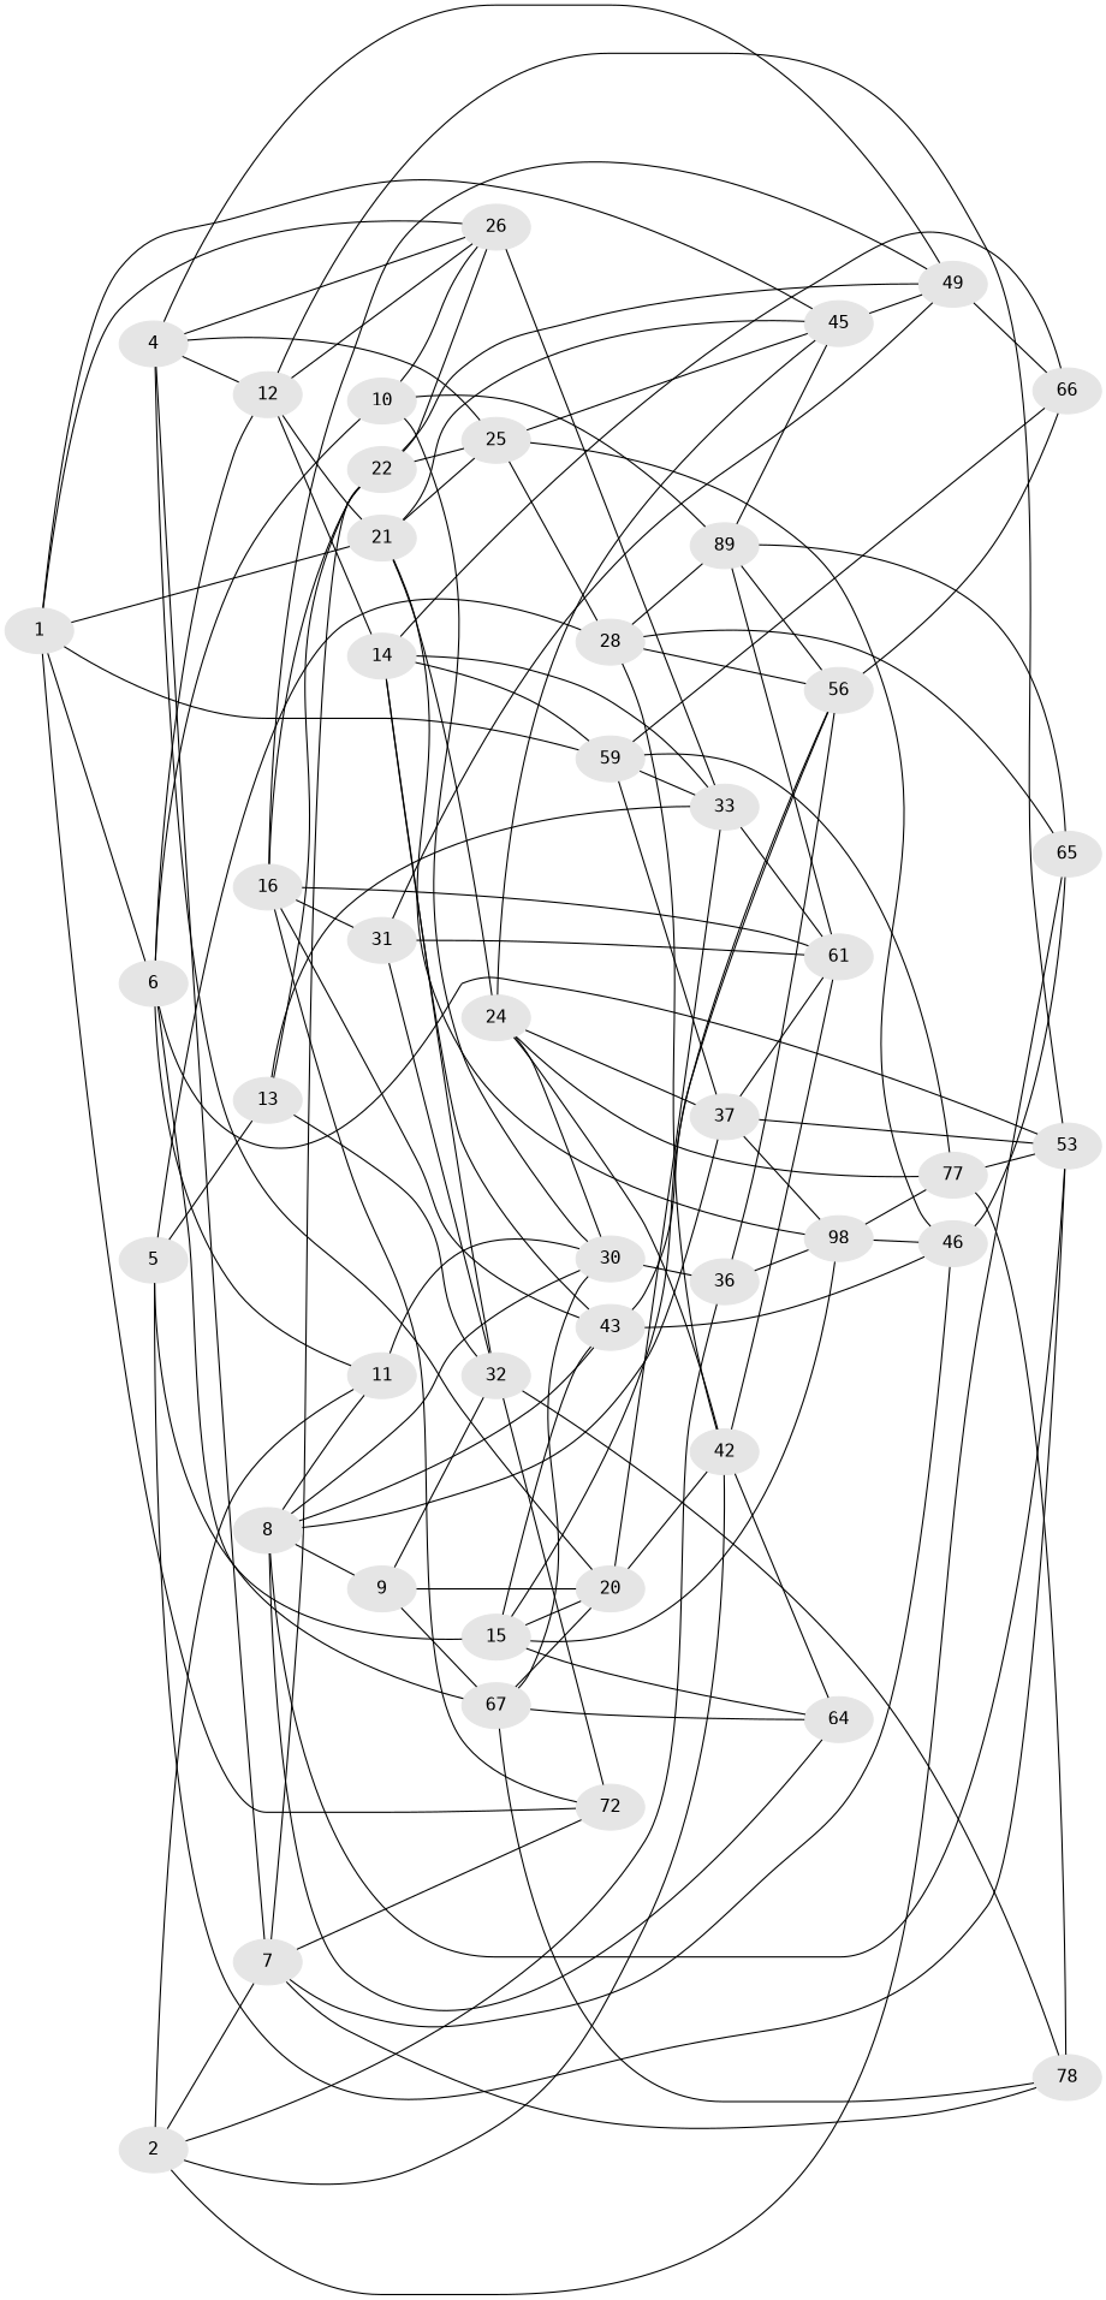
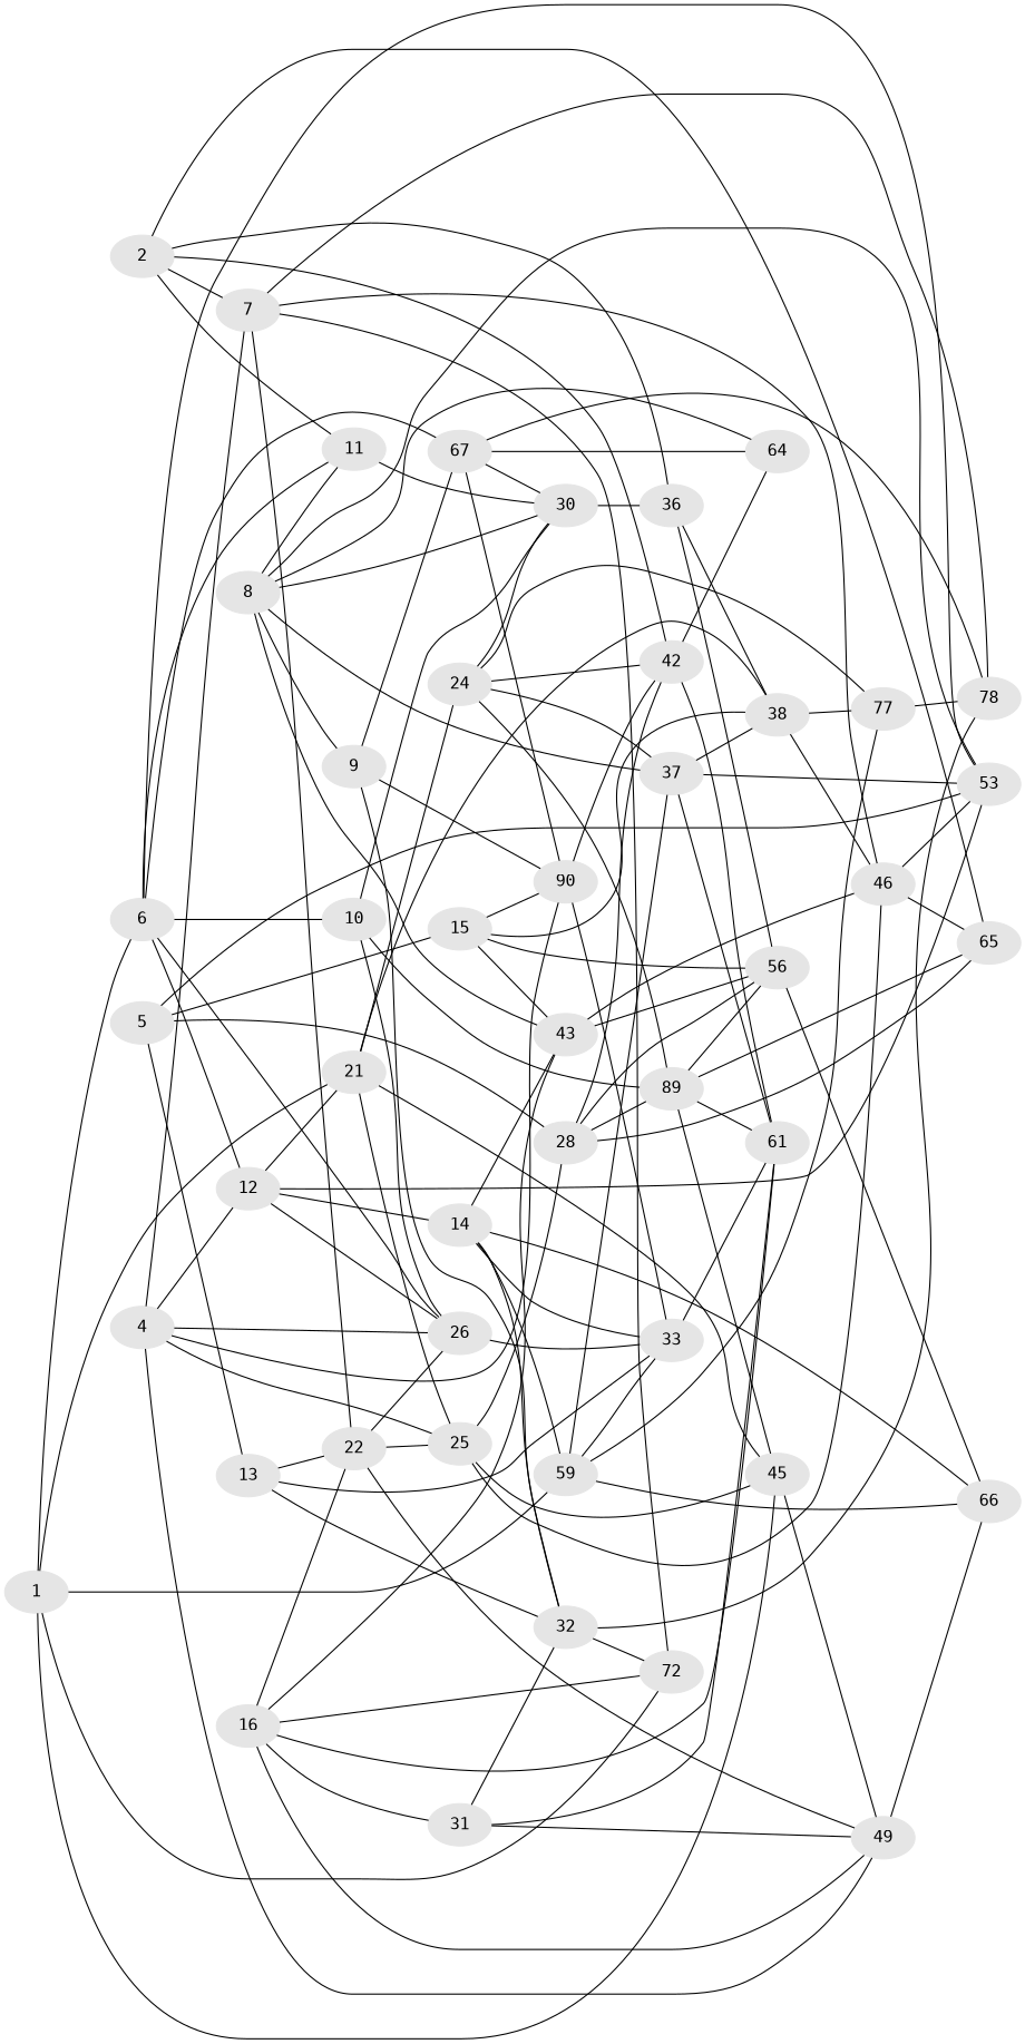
  graph {
    fontname="DejaVu Sans Mono"
    rankdir=LR
    node [color=gray90 fontname="DejaVu Sans Mono" style=filled]
    edge [fontname="DejaVu Sans Mono"]
    1 [super="+3"]
    6 [super="+60"]
    n3 [label=59 super="+48"]
    21 [super="+27"]
    26 [super="+70"]
    45 [super="+59"]
    72
    11
    12 [super="+67"]
    53 [super="+54"]
    10
    n12 [label=67 super="+55"]
    37 [super="+58"]
    33 [super="+57"]
    66
    77
    25 [super="+68"]
-   38 [super="+39" label=98]
+   38 [super="+39"]
    24 [super="+50"]
    49 [super="+51"]
    2 [super="+18"]
    7 [super="+35"]
    36
    42 [super="+71"]
    65
    22 [super="+63"]
    46 [super="+73"]
    78
-   20 [super="+74"]
+   20 [super="+74" label=90]
    9
    32 [super="+69"]
    30 [super="+44"]
    56 [super="+64"]
    n34 [label=64]
    61 [super="+79"]
    4 [super="+40"]
    14 [super="+75"]
    28 [super="+52"]
    5
    13
    15 [super="+76"]
    43 [super="+47"]
    n43 [label=89 super="+41"]
    8 [super="+34"]
    16 [super="+23"]
    31
    1 -- 6
    1 -- n3
    1 -- 21
-   1 -- 26
+   6 -- 26
    1 -- 45
    1 -- 72
    6 -- 11
    6 -- 12
    6 -- 53
    6 -- 10
    6 -- n12
    n3 -- 37
    n3 -- 33
    n3 -- 66
    n3 -- 77
    21 -- 45
    21 -- 25
    21 -- 38
    21 -- 24
    26 -- 33
    45 -- 49
    11 -- 30
    12 -- 21
    12 -- 26
    12 -- 53
    12 -- 14
    10 -- 26
    10 -- 30
    10 -- n43
    n12 -- 78
    n12 -- 20
    n12 -- 30
    n12 -- n34
    37 -- 53
    37 -- 38
    37 -- 61
    33 -- 61
    77 -- 78
    25 -- 45
    25 -- 46
    25 -- 28
    38 -- 77
    38 -- 46
-   24 -- 45
+   24 -- n43
    24 -- 37
    24 -- 77
    24 -- 42
    24 -- 30
    49 -- 66
    2 -- 11
    2 -- 7
    2 -- 36
    2 -- 42
    2 -- 65
    7 -- 72
    7 -- 22
    7 -- 46
    7 -- 78
    36 -- 38
    36 -- 56
    42 -- n34
    42 -- 61
    22 -- 26
    22 -- 25
    22 -- 49
-   77 -- 53
+   46 -- 53
    46 -- 65
    20 -- 33
    20 -- 42
    9 -- n12
    9 -- 20
    9 -- 32
    32 -- 72
    32 -- 78
    30 -- 36
    56 -- 66
    4 -- 26
    4 -- 12
    4 -- 25
    4 -- 49
    4 -- 7
    4 -- 20
    14 -- n3
    14 -- 33
    14 -- 66
    14 -- 32
    14 -- 43
    28 -- 42
    28 -- 65
    28 -- 56
    28 -- n43
    5 -- 53
    5 -- 28
    5 -- 13
    5 -- 15
    13 -- 33
    13 -- 22
    13 -- 32
    15 -- 38
    15 -- 20
    15 -- 56
-   15 -- n34
    15 -- 43
    43 -- 46
    43 -- 56
    n43 -- 45
    n43 -- 65
    n43 -- 56
    n43 -- 61
    8 -- 11
    8 -- 53
    8 -- 37
    8 -- 9
    8 -- 30
    8 -- n34
    8 -- 43
    16 -- 72
    16 -- 49
    16 -- 22
    16 -- 61
    16 -- 43
    16 -- 31
    31 -- 49
    31 -- 32
    31 -- 61
  }
